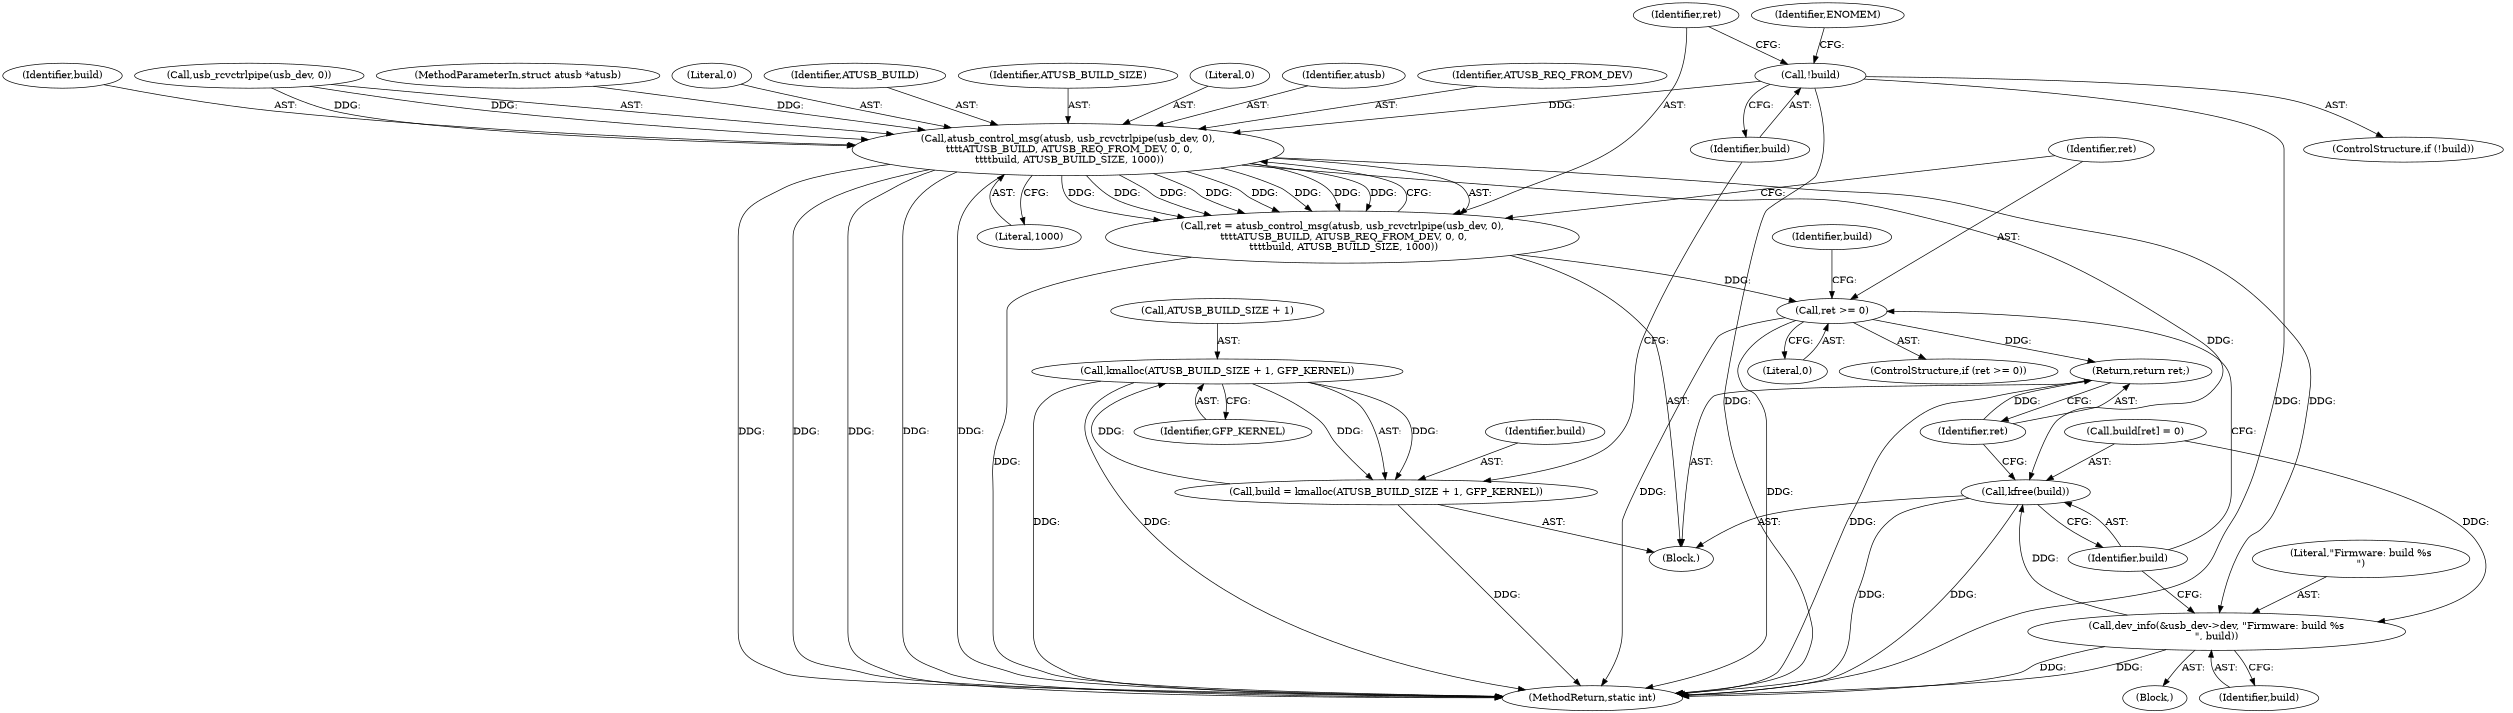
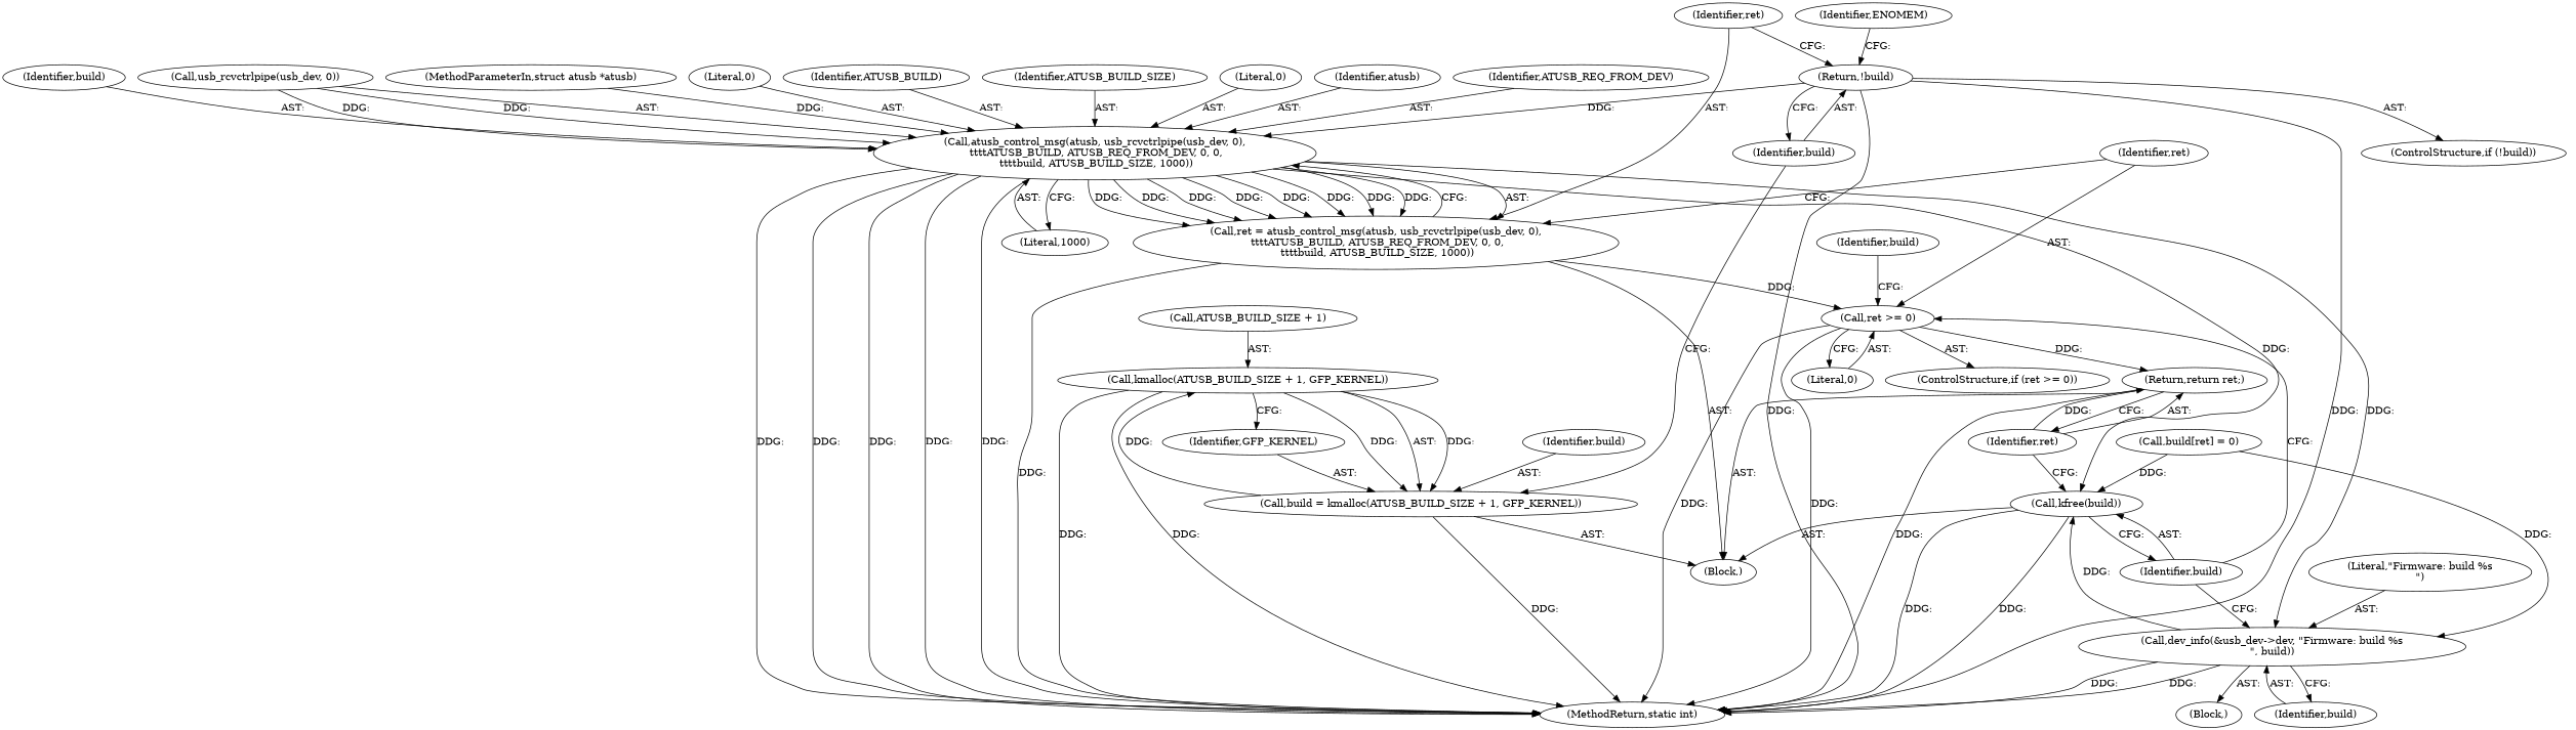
  digraph {
    n1 [label="(Call,kmalloc(ATUSB_BUILD_SIZE + 1, GFP_KERNEL))"]
    n2 [label="(Call,build = kmalloc(ATUSB_BUILD_SIZE + 1, GFP_KERNEL))"]
    n3 [label="(MethodReturn,static int)"]
    n4 [label="(Identifier,GFP_KERNEL)"]
    n5 [label="(Block,)"]
-   n6 [label="(Call,!build)"]
+   n6 [label="(Return,!build)"]
    n7 [label="(Call,atusb_control_msg(atusb, usb_rcvctrlpipe(usb_dev, 0),\n \t\t\t\tATUSB_BUILD, ATUSB_REQ_FROM_DEV, 0, 0,\n \t\t\t\tbuild, ATUSB_BUILD_SIZE, 1000))"]
    n8 [label="(Identifier,build)"]
    n9 [label="(ControlStructure,if (!build))"]
    n10 [label="(Call,ret = atusb_control_msg(atusb, usb_rcvctrlpipe(usb_dev, 0),\n \t\t\t\tATUSB_BUILD, ATUSB_REQ_FROM_DEV, 0, 0,\n \t\t\t\tbuild, ATUSB_BUILD_SIZE, 1000))"]
    n11 [label="(Call,dev_info(&usb_dev->dev, \"Firmware: build %s\n\", build))"]
    n12 [label="(Call,kfree(build))"]
    n13 [label="(Literal,1000)"]
    n14 [label="(Call,ret >= 0)"]
    n15 [label="(Block,)"]
    n16 [label="(Identifier,build)"]
    n17 [label="(Identifier,build)"]
    n18 [label="(Return,return ret;)"]
    n19 [label="(ControlStructure,if (ret >= 0))"]
    n20 [label="(Literal,0)"]
    n21 [label="(Identifier,ret)"]
    n22 [label="(Identifier,ENOMEM)"]
    n23 [label="(Identifier,ATUSB_BUILD)"]
    n24 [label="(Identifier,build)"]
    n25 [label="(Identifier,ret)"]
    n26 [label="(Identifier,ATUSB_BUILD_SIZE)"]
    n27 [label="(Call,build[ret] = 0)"]
    n28 [label="(Call,ATUSB_BUILD_SIZE + 1)"]
    n29 [label="(Literal,0)"]
    n30 [label="(Identifier,atusb)"]
    n31 [label="(Identifier,ret)"]
    n32 [label="(Identifier,ATUSB_REQ_FROM_DEV)"]
    n33 [label="(Identifier,build)"]
    n34 [label="(Call,usb_rcvctrlpipe(usb_dev, 0))"]
    n35 [label="(Identifier,build)"]
    n36 [label="(Literal,\"Firmware: build %s\n\")"]
    n37 [label="(MethodParameterIn,struct atusb *atusb)"]
    n38 [label="(Literal,0)"]
    n1 -> n2 [label="AST: "]
    n1 -> n2 [label="DDG: "]
    n1 -> n2 [label="DDG: "]
    n1 -> n3 [label="DDG: "]
    n1 -> n3 [label="DDG: "]
    n1 -> n4 [label="CFG: "]
    n2 -> n1 [label="DDG: "]
    n2 -> n3 [label="DDG: "]
    n2 -> n5 [label="AST: "]
-   n4 -> n1 [label="AST: "]
+   n4 -> n2 [label="AST: "]
    n6 -> n3 [label="DDG: "]
    n6 -> n3 [label="DDG: "]
    n6 -> n7 [label="DDG: "]
    n6 -> n8 [label="CFG: "]
    n6 -> n9 [label="AST: "]
    n7 -> n3 [label="DDG: "]
    n7 -> n3 [label="DDG: "]
    n7 -> n3 [label="DDG: "]
    n7 -> n3 [label="DDG: "]
    n7 -> n3 [label="DDG: "]
    n7 -> n10 [label="AST: "]
    n7 -> n10 [label="DDG: "]
    n7 -> n10 [label="DDG: "]
    n7 -> n10 [label="DDG: "]
    n7 -> n10 [label="DDG: "]
    n7 -> n10 [label="DDG: "]
    n7 -> n10 [label="DDG: "]
    n7 -> n10 [label="DDG: "]
    n7 -> n10 [label="DDG: "]
    n7 -> n11 [label="DDG: "]
    n7 -> n12 [label="DDG: "]
    n7 -> n13 [label="CFG: "]
    n8 -> n2 [label="CFG: "]
    n8 -> n6 [label="AST: "]
    n10 -> n3 [label="DDG: "]
    n10 -> n5 [label="AST: "]
    n10 -> n7 [label="CFG: "]
    n10 -> n14 [label="DDG: "]
    n11 -> n3 [label="DDG: "]
    n11 -> n3 [label="DDG: "]
    n11 -> n12 [label="DDG: "]
    n11 -> n15 [label="AST: "]
    n11 -> n16 [label="CFG: "]
    n12 -> n3 [label="DDG: "]
    n12 -> n3 [label="DDG: "]
    n12 -> n5 [label="AST: "]
    n12 -> n17 [label="CFG: "]
    n13 -> n7 [label="AST: "]
    n14 -> n3 [label="DDG: "]
    n14 -> n3 [label="DDG: "]
    n14 -> n18 [label="DDG: "]
    n14 -> n19 [label="AST: "]
    n14 -> n20 [label="CFG: "]
    n16 -> n11 [label="AST: "]
    n17 -> n11 [label="CFG: "]
    n17 -> n12 [label="AST: "]
    n17 -> n14 [label="CFG: "]
    n18 -> n3 [label="DDG: "]
    n18 -> n5 [label="AST: "]
    n18 -> n21 [label="CFG: "]
    n20 -> n14 [label="AST: "]
    n21 -> n12 [label="CFG: "]
    n21 -> n18 [label="AST: "]
    n21 -> n18 [label="DDG: "]
    n22 -> n6 [label="CFG: "]
    n23 -> n7 [label="AST: "]
    n24 -> n14 [label="CFG: "]
    n25 -> n10 [label="CFG: "]
    n25 -> n14 [label="AST: "]
    n26 -> n7 [label="AST: "]
    n27 -> n11 [label="DDG: "]
-   n27 -> n12 [label="AST: "]
+   n27 -> n12 [label="DDG: "]
    n28 -> n1 [label="AST: "]
    n29 -> n7 [label="AST: "]
    n30 -> n7 [label="AST: "]
    n31 -> n6 [label="CFG: "]
    n31 -> n10 [label="AST: "]
    n32 -> n7 [label="AST: "]
    n33 -> n7 [label="AST: "]
    n34 -> n7 [label="AST: "]
    n34 -> n7 [label="DDG: "]
    n34 -> n7 [label="DDG: "]
    n35 -> n2 [label="AST: "]
    n36 -> n11 [label="AST: "]
    n37 -> n7 [label="DDG: "]
    n38 -> n7 [label="AST: "]
  }
